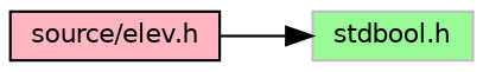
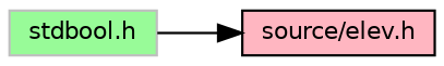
  digraph {
    rankdir=LR
    node [fontname=Helvetica fontsize=10 shape=record style=filled]
    n1 [color=black fillcolor=lightpink fontcolor=black height=0.2 label="source/elev.h" width=0.4]
    n2 [color=grey75 fillcolor=palegreen height=0.2 label="stdbool.h" width=0.4]
-   n1 -> n2 [color=black fontname=Helvetica fontsize=10 labelfontname=Helvetica labelfontsize=10 style=solid]
+   n2 -> n1 [color=black fontname=Helvetica fontsize=10 labelfontname=Helvetica labelfontsize=10 style=solid]
  }
